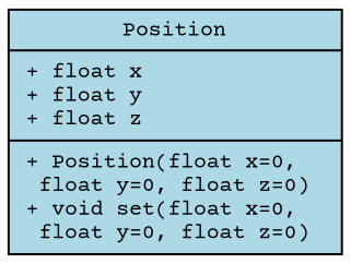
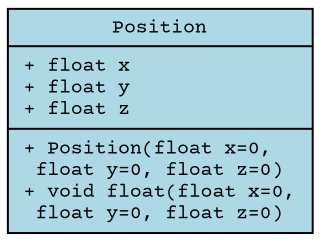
  digraph {
    fontname="Courier Prime"
-   n1 [color=black fillcolor=lightblue fontcolor=black fontname="Courier Prime" fontsize=10 height=0.2 label="{Position\n|+ float x\l+ float y\l+ float z\l|+  Position(float x=0,\l float y=0, float z=0)\l+ void set(float x=0,\l float y=0, float z=0)\l}" shape=record style=filled width=0.4]
+   n1 [color=black fillcolor=lightblue fontcolor=black fontname="Courier Prime" fontsize=10 height=0.2 label="{Position\n|+ float x\l+ float y\l+ float z\l|+  Position(float x=0,\l float y=0, float z=0)\l+ void float(float x=0,\l float y=0, float z=0)\l}" shape=record style=filled width=0.4]
  }
